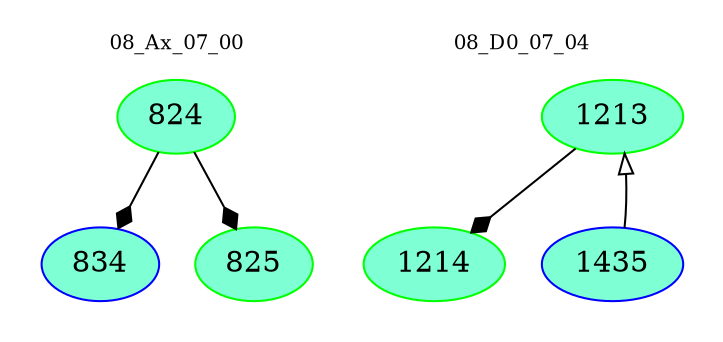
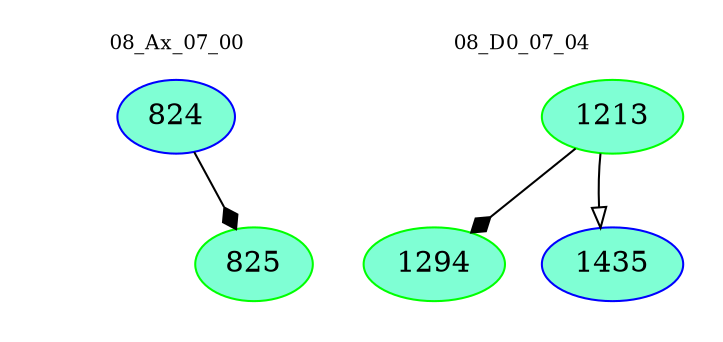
  digraph {
    node [color=green fillcolor=aquamarine style=filled]
    edge [arrowhead=diamond color=black]
-   n1 [label=824]
-   n2 [color=blue label=834]
+   n1 [color=blue label=824]
    n3 [label=825]
    n4 [label=1213]
-   n5 [label=1214]
+   n5 [label=1294]
    n6 [color=blue label=1435]
    subgraph cluster_1 {
      color=white
      fontsize=10
      label="08_Ax_07_00"
      n1
-     n2
      n3
    }
    subgraph cluster_2 {
      color=white
      fontsize=10
      label="08_D0_07_04"
      n4
      n5
      n6
    }
-   n1 -> n2
    n1 -> n3
    n4 -> n5
-   n6 -> n4 [arrowhead=onormal]
+   n4 -> n6 [arrowhead=onormal]
  }
